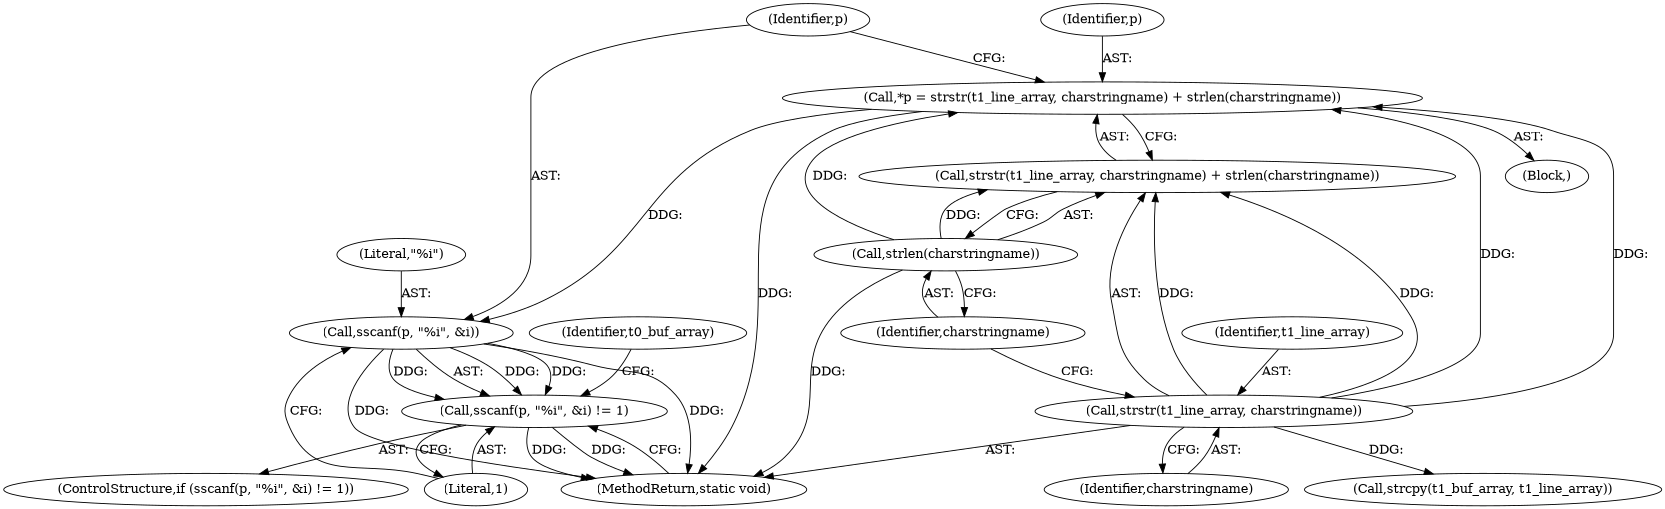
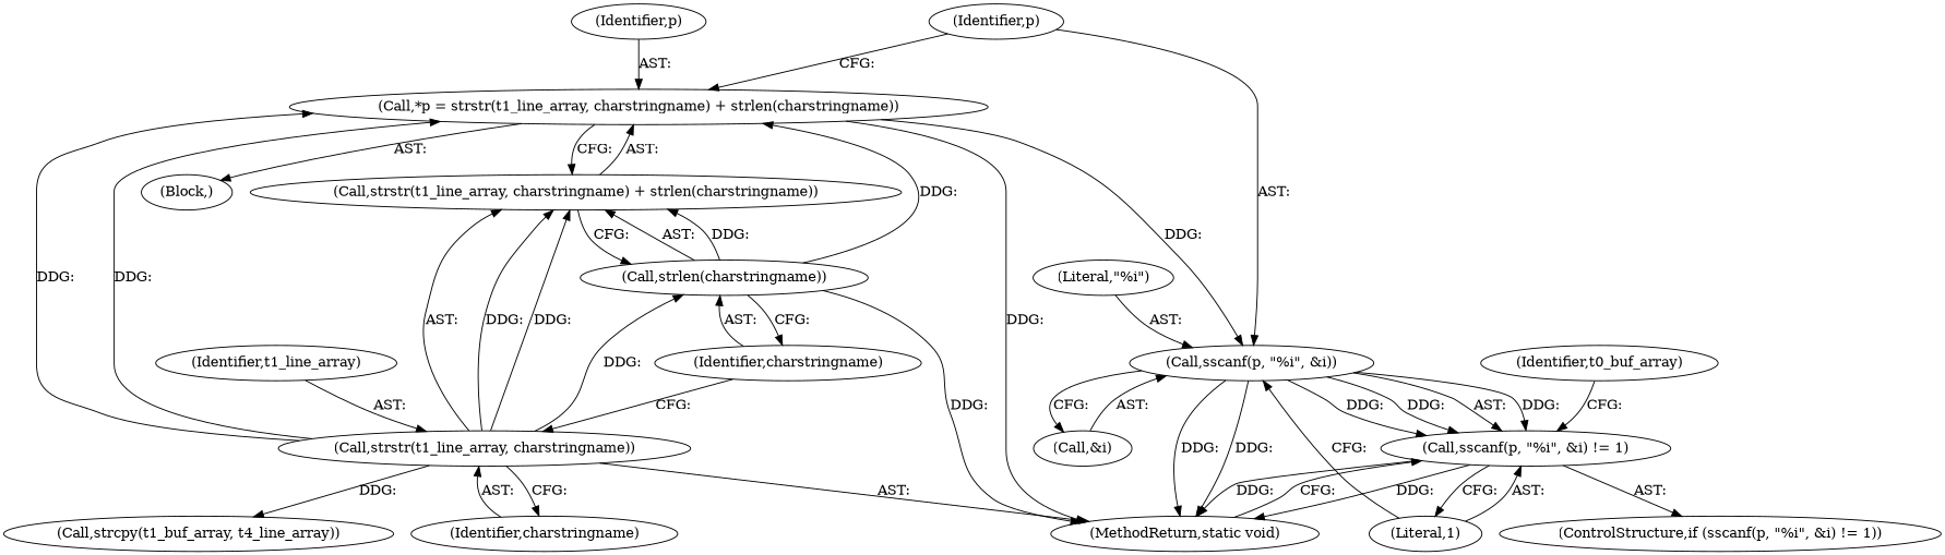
  digraph {
    n1 [label="(Call,sscanf(p, \"%i\", &i))"]
    n2 [label="(Call,sscanf(p, \"%i\", &i) != 1)"]
    n3 [label="(MethodReturn,static void)"]
+   n4 [label="(Call,&i)"]
    n5 [label="(ControlStructure,if (sscanf(p, \"%i\", &i) != 1))"]
    n6 [label="(Literal,1)"]
    n7 [label="(Call,*p = strstr(t1_line_array, charstringname) + strlen(charstringname))"]
    n8 [label="(Call,strstr(t1_line_array, charstringname) + strlen(charstringname))"]
    n9 [label="(Block,)"]
    n10 [label="(Call,strlen(charstringname))"]
    n11 [label="(Call,strstr(t1_line_array, charstringname))"]
-   n12 [label="(Call,strcpy(t1_buf_array, t1_line_array))"]
+   n12 [label="(Call,strcpy(t1_buf_array, t4_line_array))"]
    n13 [label="(Identifier,charstringname)"]
    n14 [label="(Identifier,charstringname)"]
    n15 [label="(Identifier,t1_line_array)"]
    n16 [label="(Literal,\"%i\")"]
    n17 [label="(Identifier,t0_buf_array)"]
    n18 [label="(Identifier,p)"]
    n19 [label="(Identifier,p)"]
    n1 -> n2 [label="AST: "]
    n1 -> n2 [label="DDG: "]
    n1 -> n2 [label="DDG: "]
    n1 -> n2 [label="DDG: "]
    n1 -> n3 [label="DDG: "]
    n1 -> n3 [label="DDG: "]
+   n1 -> n4 [label="CFG: "]
    n2 -> n3 [label="DDG: "]
    n2 -> n3 [label="DDG: "]
    n2 -> n5 [label="AST: "]
    n2 -> n6 [label="CFG: "]
    n3 -> n2 [label="CFG: "]
+   n4 -> n1 [label="AST: "]
    n6 -> n1 [label="CFG: "]
    n6 -> n2 [label="AST: "]
    n7 -> n1 [label="DDG: "]
    n7 -> n3 [label="DDG: "]
    n7 -> n8 [label="CFG: "]
    n7 -> n9 [label="AST: "]
    n8 -> n7 [label="AST: "]
    n8 -> n10 [label="CFG: "]
    n10 -> n3 [label="DDG: "]
    n10 -> n7 [label="DDG: "]
    n10 -> n8 [label="AST: "]
    n10 -> n8 [label="DDG: "]
    n10 -> n14 [label="CFG: "]
    n11 -> n3 [label="AST: "]
    n11 -> n7 [label="DDG: "]
    n11 -> n7 [label="DDG: "]
    n11 -> n8 [label="AST: "]
    n11 -> n8 [label="DDG: "]
    n11 -> n8 [label="DDG: "]
+   n11 -> n10 [label="DDG: "]
    n11 -> n12 [label="DDG: "]
    n11 -> n13 [label="CFG: "]
    n13 -> n11 [label="AST: "]
    n14 -> n10 [label="AST: "]
    n14 -> n11 [label="CFG: "]
    n15 -> n11 [label="AST: "]
    n16 -> n1 [label="AST: "]
    n17 -> n2 [label="CFG: "]
    n18 -> n1 [label="AST: "]
    n18 -> n7 [label="CFG: "]
    n19 -> n7 [label="AST: "]
  }
